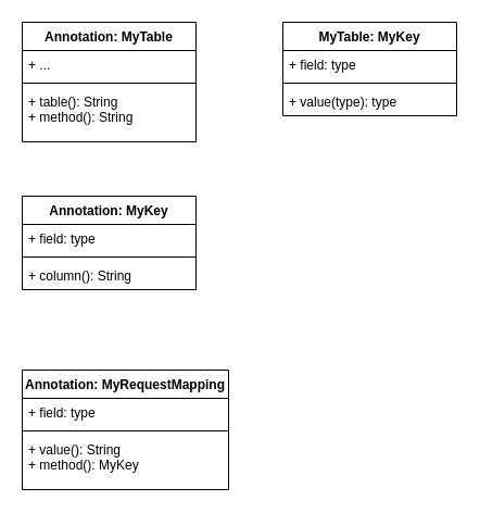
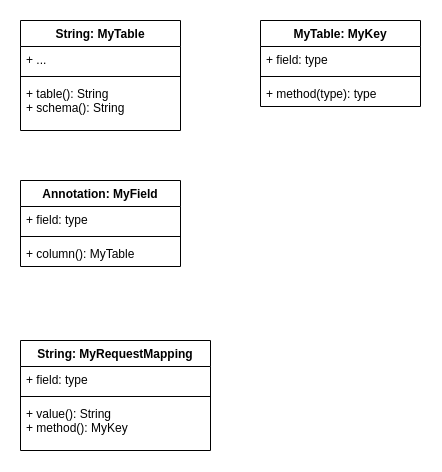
  <mxCell id="0" />
  <mxCell id="1" parent="0" />
- <mxCell id="2" value="Annotation: MyTable" style="swimlane;fontStyle=1;align=center;verticalAlign=top;childLayout=stackLayout;horizontal=1;startSize=26;horizontalStack=0;resizeParent=1;resizeParentMax=0;resizeLast=0;collapsible=1;marginBottom=0;" parent="1" vertex="1"><mxGeometry x="20" y="20" width="160" height="110" as="geometry" /></mxCell>
+ <mxCell id="2" value="String: MyTable" style="swimlane;fontStyle=1;align=center;verticalAlign=top;childLayout=stackLayout;horizontal=1;startSize=26;horizontalStack=0;resizeParent=1;resizeParentMax=0;resizeLast=0;collapsible=1;marginBottom=0;" parent="1" vertex="1"><mxGeometry x="20" y="20" width="160" height="110" as="geometry" /></mxCell>
  <mxCell id="3" value="+ ..." style="text;strokeColor=none;fillColor=none;align=left;verticalAlign=top;spacingLeft=4;spacingRight=4;overflow=hidden;rotatable=0;points=[[0,0.5],[1,0.5]];portConstraint=eastwest;" parent="2" vertex="1"><mxGeometry y="26" width="160" height="26" as="geometry" /></mxCell>
  <mxCell id="4" value="" style="line;strokeWidth=1;fillColor=none;align=left;verticalAlign=middle;spacingTop=-1;spacingLeft=3;spacingRight=3;rotatable=0;labelPosition=right;points=[];portConstraint=eastwest;" parent="2" vertex="1"><mxGeometry y="52" width="160" height="8" as="geometry" /></mxCell>
- <mxCell id="5" value="+ table(): String&#10;+ method(): String" style="text;strokeColor=none;fillColor=none;align=left;verticalAlign=top;spacingLeft=4;spacingRight=4;overflow=hidden;rotatable=0;points=[[0,0.5],[1,0.5]];portConstraint=eastwest;" parent="2" vertex="1"><mxGeometry y="60" width="160" height="50" as="geometry" /></mxCell>
+ <mxCell id="5" value="+ table(): String&#10;+ schema(): String" style="text;strokeColor=none;fillColor=none;align=left;verticalAlign=top;spacingLeft=4;spacingRight=4;overflow=hidden;rotatable=0;points=[[0,0.5],[1,0.5]];portConstraint=eastwest;" parent="2" vertex="1"><mxGeometry y="60" width="160" height="50" as="geometry" /></mxCell>
  <mxCell id="6" value="MyTable: MyKey" style="swimlane;fontStyle=1;align=center;verticalAlign=top;childLayout=stackLayout;horizontal=1;startSize=26;horizontalStack=0;resizeParent=1;resizeParentMax=0;resizeLast=0;collapsible=1;marginBottom=0;" parent="1" vertex="1"><mxGeometry x="260" y="20" width="160" height="86" as="geometry" /></mxCell>
  <mxCell id="7" value="+ field: type" style="text;strokeColor=none;fillColor=none;align=left;verticalAlign=top;spacingLeft=4;spacingRight=4;overflow=hidden;rotatable=0;points=[[0,0.5],[1,0.5]];portConstraint=eastwest;" parent="6" vertex="1"><mxGeometry y="26" width="160" height="26" as="geometry" /></mxCell>
  <mxCell id="8" value="" style="line;strokeWidth=1;fillColor=none;align=left;verticalAlign=middle;spacingTop=-1;spacingLeft=3;spacingRight=3;rotatable=0;labelPosition=right;points=[];portConstraint=eastwest;" parent="6" vertex="1"><mxGeometry y="52" width="160" height="8" as="geometry" /></mxCell>
- <mxCell id="9" value="+ value(type): type" style="text;strokeColor=none;fillColor=none;align=left;verticalAlign=top;spacingLeft=4;spacingRight=4;overflow=hidden;rotatable=0;points=[[0,0.5],[1,0.5]];portConstraint=eastwest;" parent="6" vertex="1"><mxGeometry y="60" width="160" height="26" as="geometry" /></mxCell>
- <mxCell id="10" value="Annotation: MyKey" style="swimlane;fontStyle=1;align=center;verticalAlign=top;childLayout=stackLayout;horizontal=1;startSize=26;horizontalStack=0;resizeParent=1;resizeParentMax=0;resizeLast=0;collapsible=1;marginBottom=0;" parent="1" vertex="1"><mxGeometry x="20" y="180" width="160" height="86" as="geometry" /></mxCell>
+ <mxCell id="9" value="+ method(type): type" style="text;strokeColor=none;fillColor=none;align=left;verticalAlign=top;spacingLeft=4;spacingRight=4;overflow=hidden;rotatable=0;points=[[0,0.5],[1,0.5]];portConstraint=eastwest;" parent="6" vertex="1"><mxGeometry y="60" width="160" height="26" as="geometry" /></mxCell>
+ <mxCell id="10" value="Annotation: MyField" style="swimlane;fontStyle=1;align=center;verticalAlign=top;childLayout=stackLayout;horizontal=1;startSize=26;horizontalStack=0;resizeParent=1;resizeParentMax=0;resizeLast=0;collapsible=1;marginBottom=0;" parent="1" vertex="1"><mxGeometry x="20" y="180" width="160" height="86" as="geometry" /></mxCell>
  <mxCell id="11" value="+ field: type" style="text;strokeColor=none;fillColor=none;align=left;verticalAlign=top;spacingLeft=4;spacingRight=4;overflow=hidden;rotatable=0;points=[[0,0.5],[1,0.5]];portConstraint=eastwest;" parent="10" vertex="1"><mxGeometry y="26" width="160" height="26" as="geometry" /></mxCell>
  <mxCell id="12" value="" style="line;strokeWidth=1;fillColor=none;align=left;verticalAlign=middle;spacingTop=-1;spacingLeft=3;spacingRight=3;rotatable=0;labelPosition=right;points=[];portConstraint=eastwest;" parent="10" vertex="1"><mxGeometry y="52" width="160" height="8" as="geometry" /></mxCell>
- <mxCell id="13" value="+ column(): String" style="text;strokeColor=none;fillColor=none;align=left;verticalAlign=top;spacingLeft=4;spacingRight=4;overflow=hidden;rotatable=0;points=[[0,0.5],[1,0.5]];portConstraint=eastwest;" parent="10" vertex="1"><mxGeometry y="60" width="160" height="26" as="geometry" /></mxCell>
- <mxCell id="14" value="Annotation: MyRequestMapping" style="swimlane;fontStyle=1;align=center;verticalAlign=top;childLayout=stackLayout;horizontal=1;startSize=26;horizontalStack=0;resizeParent=1;resizeParentMax=0;resizeLast=0;collapsible=1;marginBottom=0;" parent="1" vertex="1"><mxGeometry x="20" y="340" width="190" height="110" as="geometry" /></mxCell>
+ <mxCell id="13" value="+ column(): MyTable" style="text;strokeColor=none;fillColor=none;align=left;verticalAlign=top;spacingLeft=4;spacingRight=4;overflow=hidden;rotatable=0;points=[[0,0.5],[1,0.5]];portConstraint=eastwest;" parent="10" vertex="1"><mxGeometry y="60" width="160" height="26" as="geometry" /></mxCell>
+ <mxCell id="14" value="String: MyRequestMapping" style="swimlane;fontStyle=1;align=center;verticalAlign=top;childLayout=stackLayout;horizontal=1;startSize=26;horizontalStack=0;resizeParent=1;resizeParentMax=0;resizeLast=0;collapsible=1;marginBottom=0;" parent="1" vertex="1"><mxGeometry x="20" y="340" width="190" height="110" as="geometry" /></mxCell>
  <mxCell id="15" value="+ field: type" style="text;strokeColor=none;fillColor=none;align=left;verticalAlign=top;spacingLeft=4;spacingRight=4;overflow=hidden;rotatable=0;points=[[0,0.5],[1,0.5]];portConstraint=eastwest;" parent="14" vertex="1"><mxGeometry y="26" width="190" height="26" as="geometry" /></mxCell>
  <mxCell id="16" value="" style="line;strokeWidth=1;fillColor=none;align=left;verticalAlign=middle;spacingTop=-1;spacingLeft=3;spacingRight=3;rotatable=0;labelPosition=right;points=[];portConstraint=eastwest;" parent="14" vertex="1"><mxGeometry y="52" width="190" height="8" as="geometry" /></mxCell>
  <mxCell id="17" value="+ value(): String&#10;+ method(): MyKey&#10;" style="text;strokeColor=none;fillColor=none;align=left;verticalAlign=top;spacingLeft=4;spacingRight=4;overflow=hidden;rotatable=0;points=[[0,0.5],[1,0.5]];portConstraint=eastwest;" parent="14" vertex="1"><mxGeometry y="60" width="190" height="50" as="geometry" /></mxCell>
